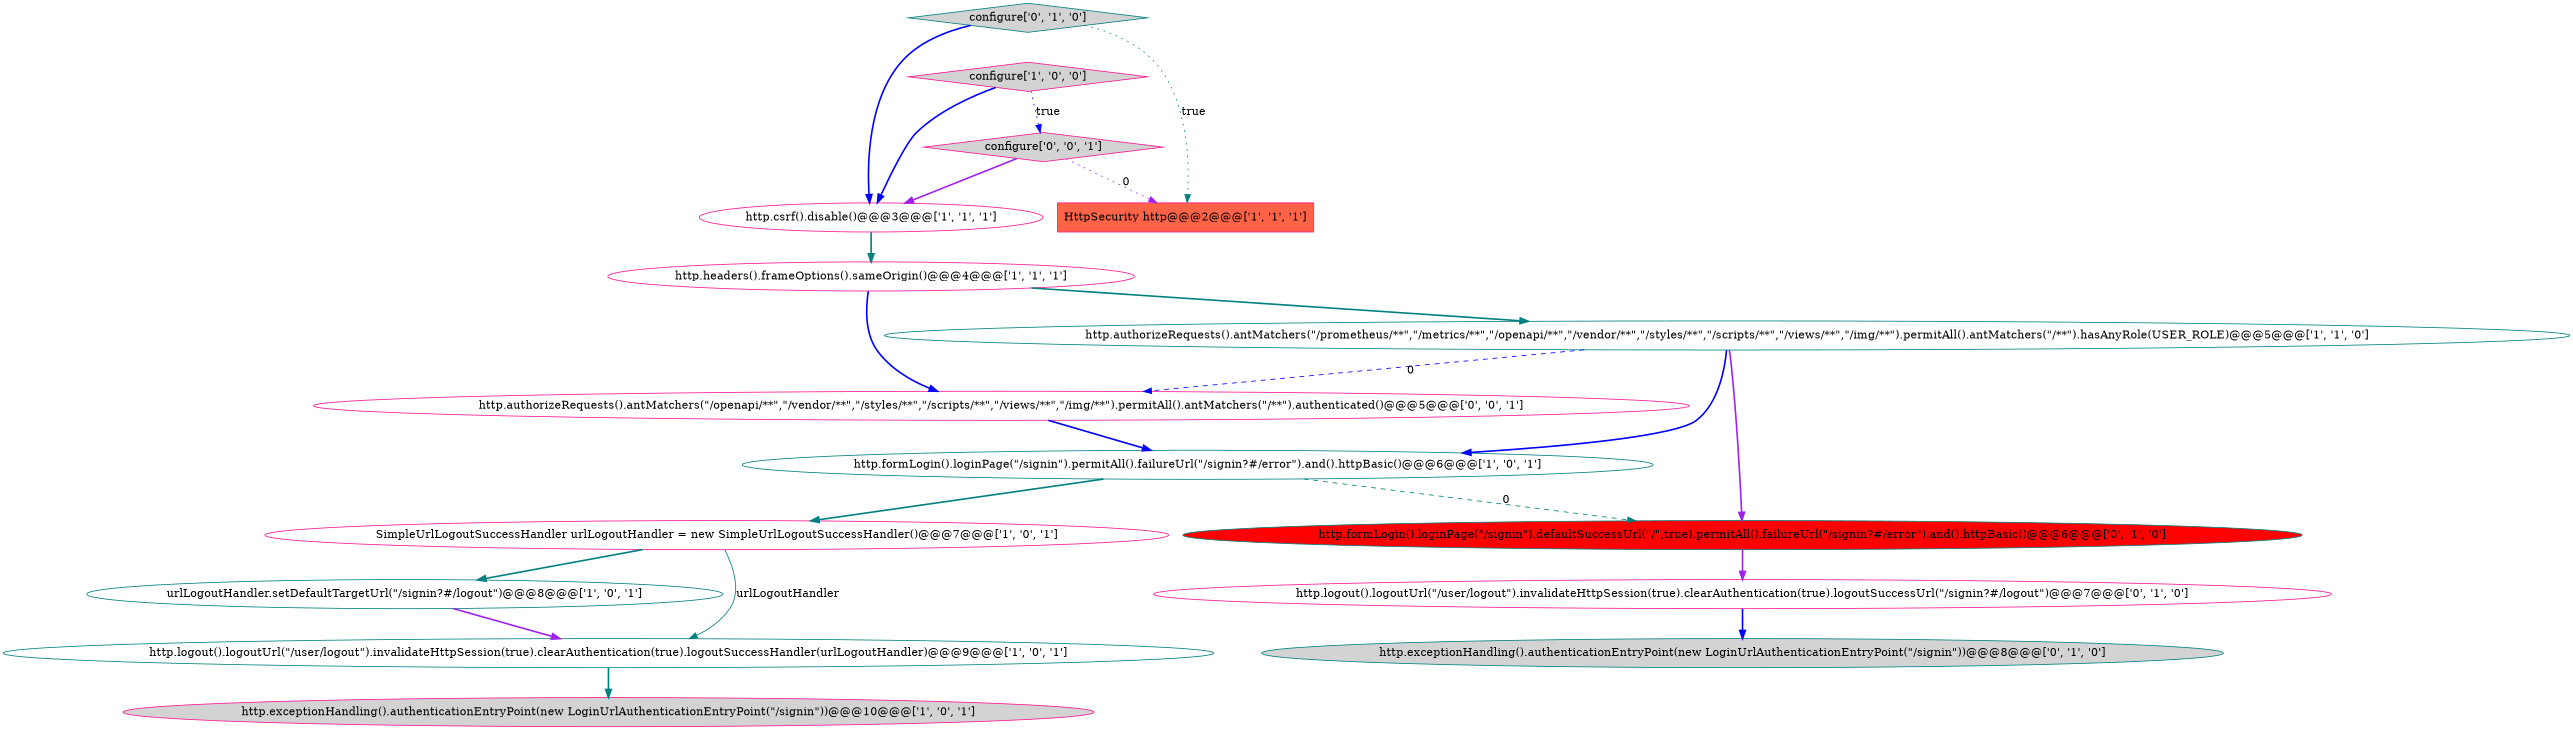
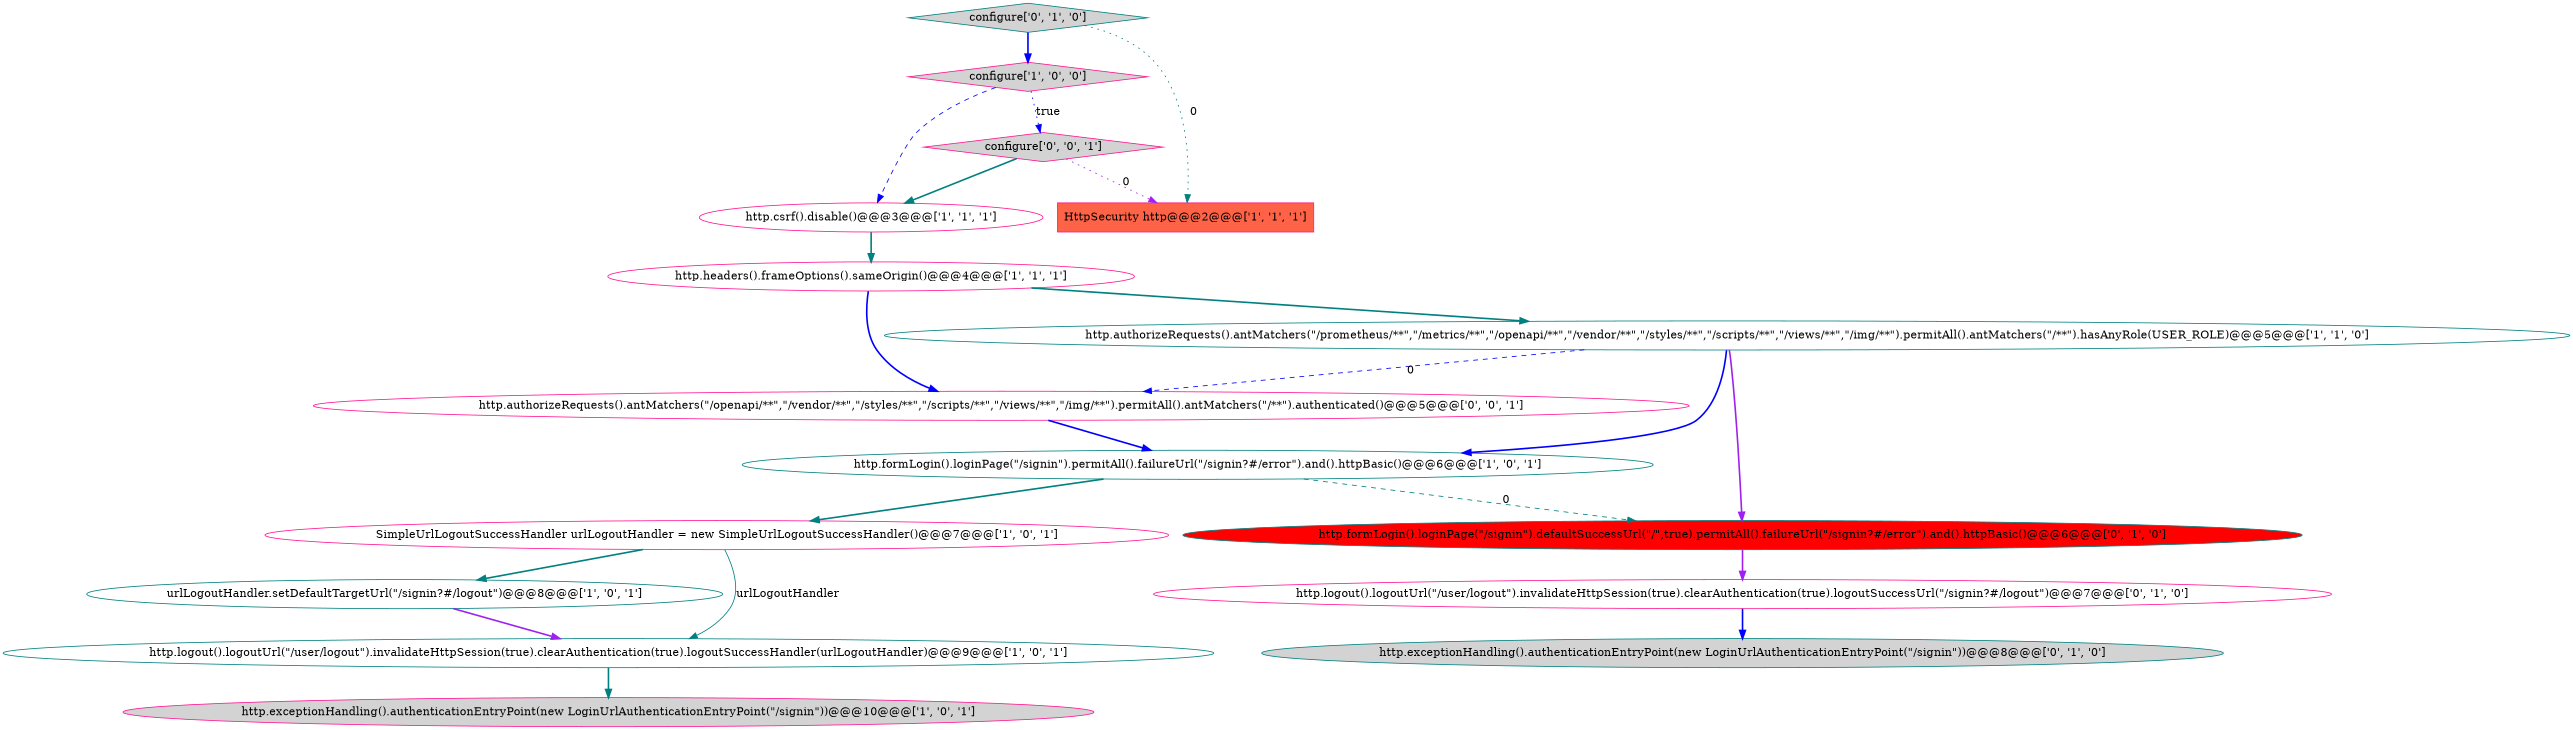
  digraph {
    node [color=deeppink fillcolor=white shape=ellipse style=filled]
    edge [color=teal style=bold]
    n1 [color=teal fillcolor=lightgray label="http.exceptionHandling().authenticationEntryPoint(new LoginUrlAuthenticationEntryPoint(\"/signin\"))@@@8@@@['0', '1', '0']"]
    n2 [fillcolor=lightgray label="http.exceptionHandling().authenticationEntryPoint(new LoginUrlAuthenticationEntryPoint(\"/signin\"))@@@10@@@['1', '0', '1']"]
    n3 [label="SimpleUrlLogoutSuccessHandler urlLogoutHandler = new SimpleUrlLogoutSuccessHandler()@@@7@@@['1', '0', '1']"]
    n4 [color=teal label="urlLogoutHandler.setDefaultTargetUrl(\"/signin?#/logout\")@@@8@@@['1', '0', '1']"]
    n5 [color=teal label="http.logout().logoutUrl(\"/user/logout\").invalidateHttpSession(true).clearAuthentication(true).logoutSuccessHandler(urlLogoutHandler)@@@9@@@['1', '0', '1']"]
    n6 [color=teal fillcolor=red label="http.formLogin().loginPage(\"/signin\").defaultSuccessUrl(\"/\",true).permitAll().failureUrl(\"/signin?#/error\").and().httpBasic()@@@6@@@['0', '1', '0']"]
    n7 [label="http.logout().logoutUrl(\"/user/logout\").invalidateHttpSession(true).clearAuthentication(true).logoutSuccessUrl(\"/signin?#/logout\")@@@7@@@['0', '1', '0']"]
    n8 [label="http.csrf().disable()@@@3@@@['1', '1', '1']"]
    n9 [label="http.headers().frameOptions().sameOrigin()@@@4@@@['1', '1', '1']"]
    n10 [color=teal label="http.authorizeRequests().antMatchers(\"/prometheus/**\",\"/metrics/**\",\"/openapi/**\",\"/vendor/**\",\"/styles/**\",\"/scripts/**\",\"/views/**\",\"/img/**\").permitAll().antMatchers(\"/**\").hasAnyRole(USER_ROLE)@@@5@@@['1', '1', '0']"]
    n11 [label="http.authorizeRequests().antMatchers(\"/openapi/**\",\"/vendor/**\",\"/styles/**\",\"/scripts/**\",\"/views/**\",\"/img/**\").permitAll().antMatchers(\"/**\").authenticated()@@@5@@@['0', '0', '1']"]
    n12 [fillcolor=lightgray label="configure['1', '0', '0']" shape=diamond]
    n13 [fillcolor=lightgray label="configure['0', '0', '1']" shape=diamond]
    n14 [fillcolor=tomato label="HttpSecurity http@@@2@@@['1', '1', '1']" shape=box]
    n15 [color=teal label="http.formLogin().loginPage(\"/signin\").permitAll().failureUrl(\"/signin?#/error\").and().httpBasic()@@@6@@@['1', '0', '1']"]
    n16 [color=teal fillcolor=lightgray label="configure['0', '1', '0']" shape=diamond]
    n3 -> n4
    n3 -> n5 [label=urlLogoutHandler style=solid]
    n4 -> n5 [color=purple]
    n5 -> n2
    n6 -> n7 [color=purple]
    n7 -> n1 [color=blue]
    n8 -> n9
    n9 -> n10
    n9 -> n11 [color=blue]
    n10 -> n6 [color=purple]
    n10 -> n11 [color=blue label=0 style=dashed]
    n10 -> n15 [color=blue]
    n11 -> n15 [color=blue]
-   n12 -> n8 [color=blue]
+   n12 -> n8 [color=blue style=dashed]
    n12 -> n13 [color=blue label=true style=dotted]
-   n13 -> n8 [color=purple]
+   n13 -> n8
    n13 -> n14 [color=purple label=0 style=dotted]
    n15 -> n3
    n15 -> n6 [label=0 style=dashed]
-   n16 -> n8 [color=blue]
-   n16 -> n14 [label=true style=dotted]
+   n16 -> n12 [color=blue]
+   n16 -> n14 [label=0 style=dotted]
  }
